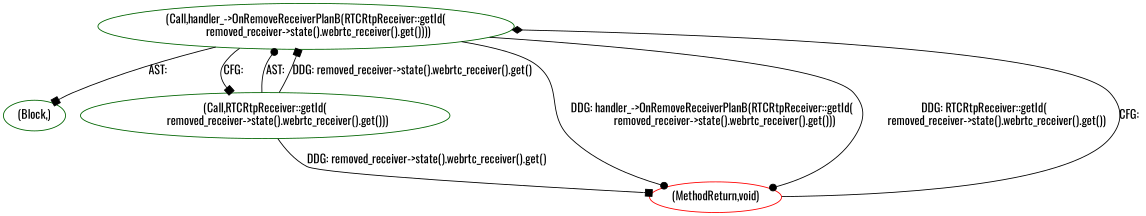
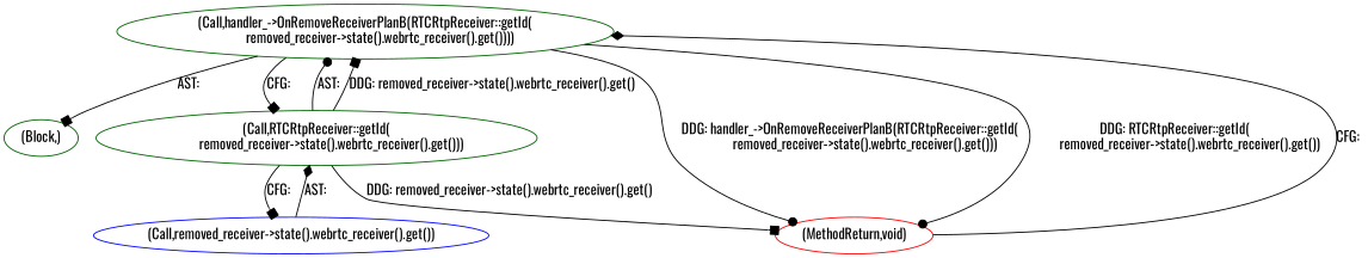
  digraph {
    fontname=Oswald
    node [color=darkgreen fontname=Oswald]
    edge [arrowhead=box fontname=Oswald]
    n1 [label="(Call,handler_->OnRemoveReceiverPlanB(RTCRtpReceiver::getId(\n          removed_receiver->state().webrtc_receiver().get())))"]
    n2 [label="(Call,RTCRtpReceiver::getId(\n          removed_receiver->state().webrtc_receiver().get()))"]
    n3 [label="(Block,)"]
    n4 [label="(MethodReturn,void)" color=red]
+   n5 [label="(Call,removed_receiver->state().webrtc_receiver().get())" color=blue]
    n1 -> n2 [label="CFG: "]
    n1 -> n3 [label="AST: "]
    n1 -> n4 [label="DDG: handler_->OnRemoveReceiverPlanB(RTCRtpReceiver::getId(\n          removed_receiver->state().webrtc_receiver().get()))" arrowhead=dot]
    n1 -> n4 [label="DDG: RTCRtpReceiver::getId(\n          removed_receiver->state().webrtc_receiver().get())" arrowhead=dot]
    n2 -> n1 [label="AST: " arrowhead=dot]
    n2 -> n1 [label="DDG: removed_receiver->state().webrtc_receiver().get()"]
    n2 -> n4 [label="DDG: removed_receiver->state().webrtc_receiver().get()"]
+   n2 -> n5 [label="CFG: "]
    n4 -> n1 [label="CFG: " arrowhead=diamond]
+   n5 -> n2 [label="AST: " arrowhead=diamond]
  }
